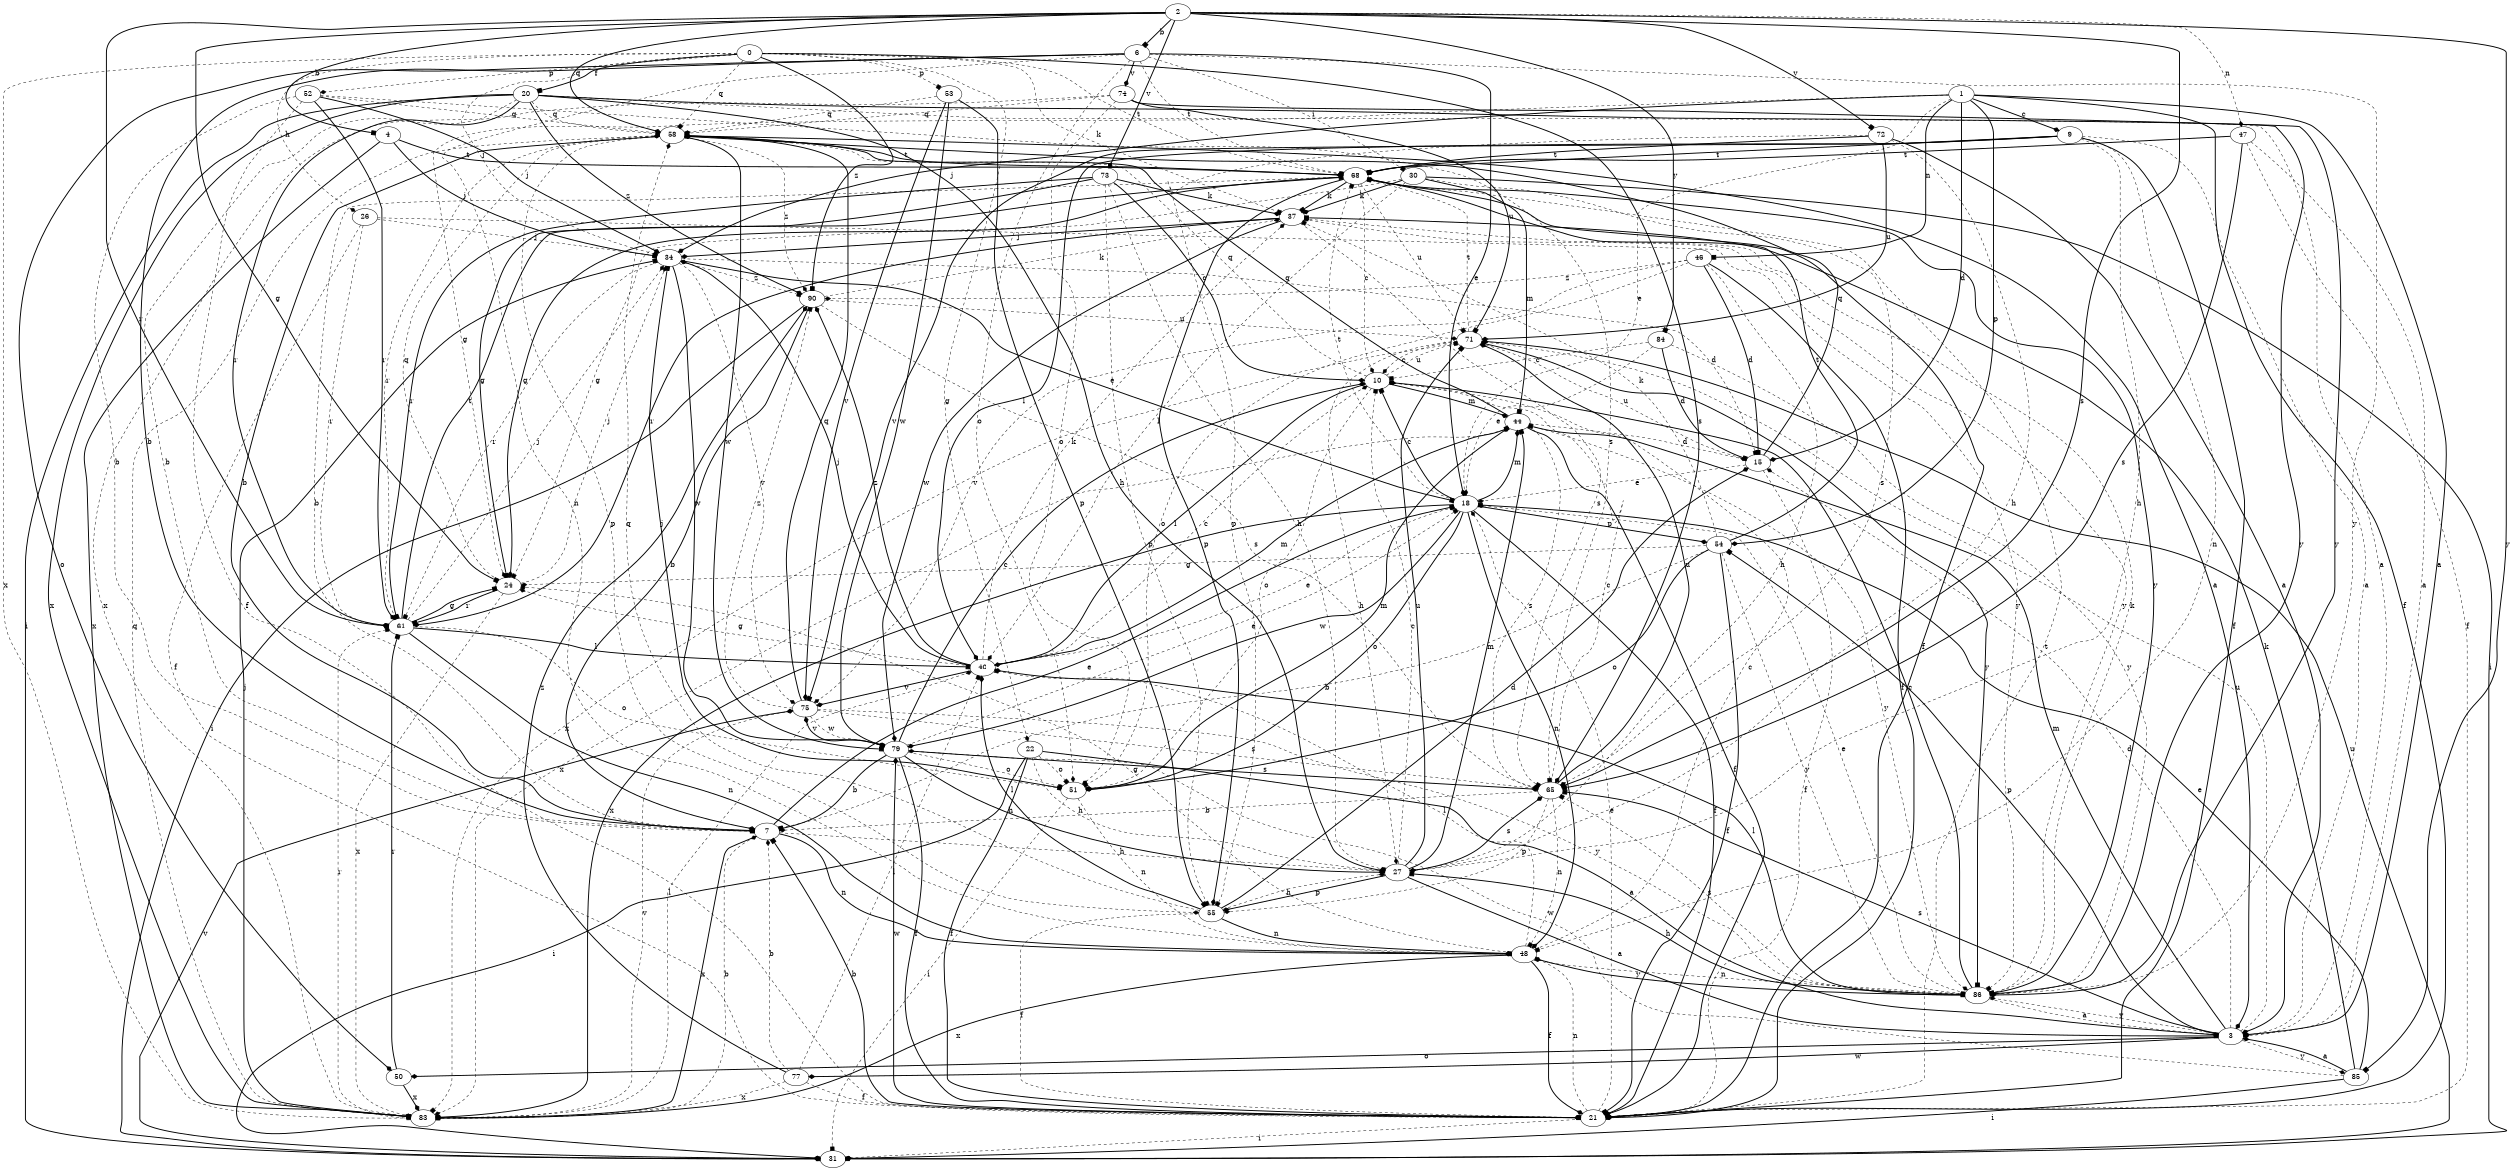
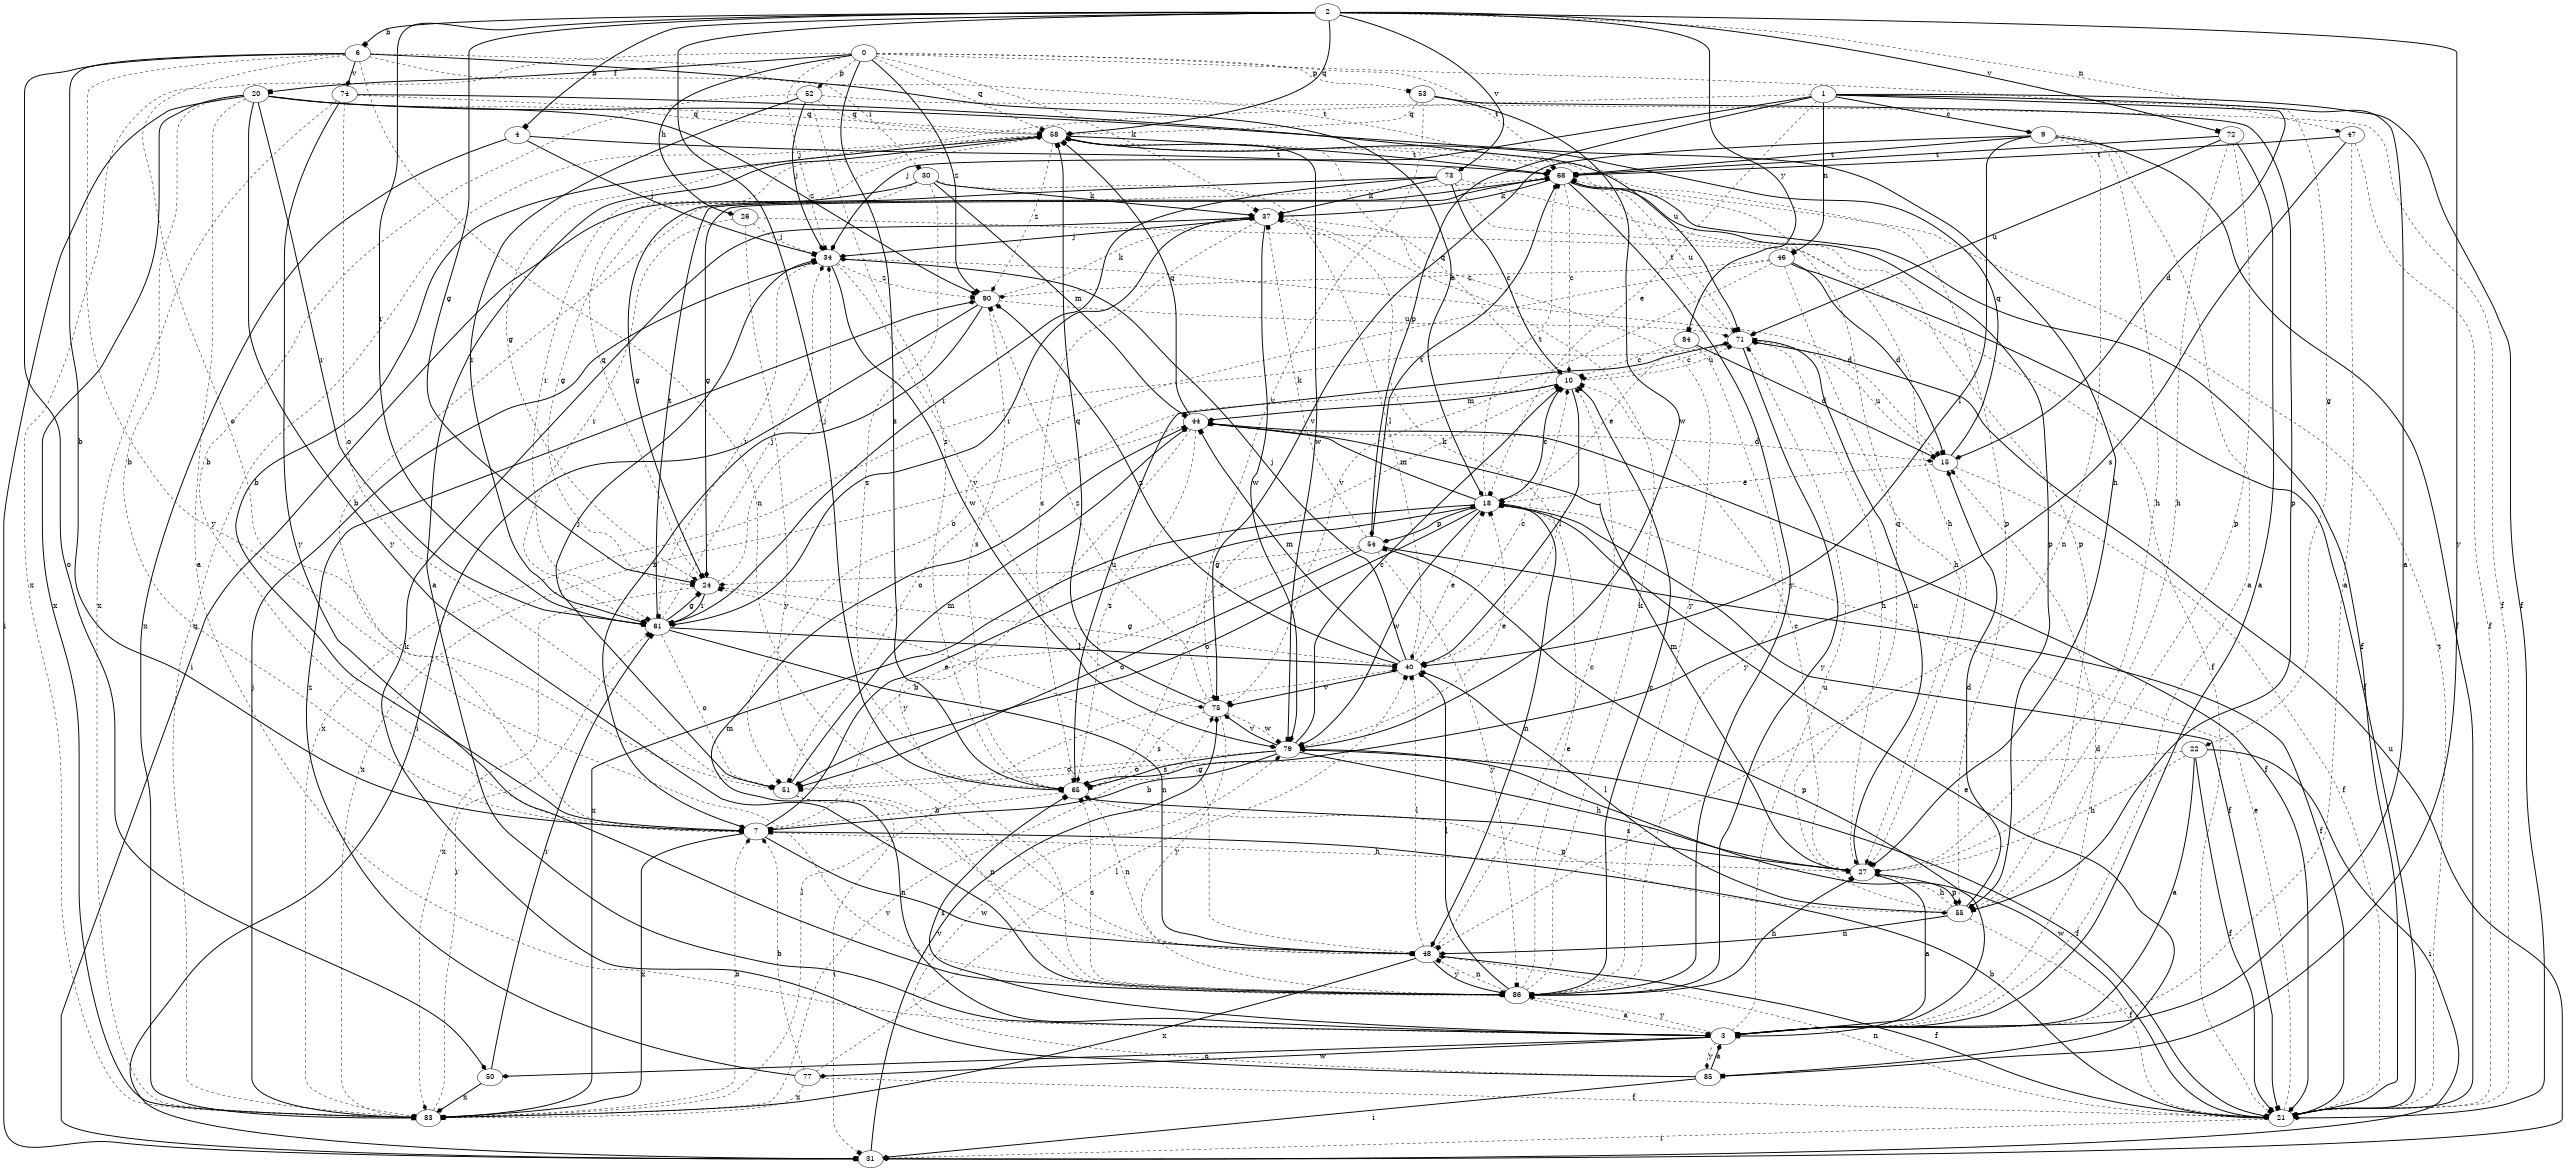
  strict digraph {
    edge [arrowhead=diamond style=bold]
    0
    20
    22
    26
    34
    37
    52
    53
    58
    65
    68
    83
    90
    3
    61
    86
    7
    27
    31
    21
    51
    15
    18
    75
    79
    55
    71
    48
    10
    24
    40
    1
    9
    46
    54
    85
    44
    50
    77
    2
    4
    6
    47
    72
    73
    84
    30
    74
    0 -> 20 [arrowhead=box label=f]
    0 -> 22 [label=g style=dashed]
-   0 -> 26 [label=h style=dashed]
+   0 -> 26 [label=h]
    0 -> 34 [arrowhead=box label=j style=dashed]
    0 -> 37 [arrowhead=box label=k style=dashed]
    0 -> 52 [label=p style=dashed]
    0 -> 53 [arrowhead=box label=p style=dashed]
    0 -> 58 [arrowhead=box label=q style=dashed]
    0 -> 65 [label=s]
    0 -> 68 [arrowhead=box label=t style=dashed]
    0 -> 83 [arrowhead=box label=x style=dashed]
    0 -> 90 [arrowhead=box label=z]
    20 -> 58 [arrowhead=box label=q style=dashed]
    20 -> 83 [arrowhead=box label=x]
    20 -> 90 [label=z]
    20 -> 3 [label=a style=dashed]
    20 -> 61 [label=r]
    20 -> 86 [label=y]
    20 -> 7 [arrowhead=box label=b style=dashed]
    20 -> 27 [label=h]
    20 -> 31 [arrowhead=box label=i]
    22 -> 3 [arrowhead=box label=a]
    22 -> 27 [arrowhead=box label=h style=dashed]
    22 -> 31 [label=i]
    22 -> 21 [label=f]
    22 -> 51 [arrowhead=box label=o style=dashed]
    26 -> 34 [arrowhead=box label=j style=dashed]
    26 -> 61 [label=r style=dashed]
    26 -> 86 [arrowhead=box label=y style=dashed]
    26 -> 21 [arrowhead=box label=f style=dashed]
    34 -> 90 [arrowhead=box label=z style=dashed]
    34 -> 61 [arrowhead=box label=r style=dashed]
    34 -> 15 [arrowhead=box label=d style=dashed]
-   34 -> 18 [arrowhead=box label=e]
    34 -> 75 [label=v style=dashed]
    34 -> 79 [label=w]
    37 -> 34 [label=j]
    37 -> 65 [arrowhead=box label=s style=dashed]
    37 -> 61 [label=r]
    37 -> 86 [arrowhead=box label=y style=dashed]
    37 -> 79 [label=w]
    52 -> 34 [label=j]
    52 -> 58 [arrowhead=box label=q style=dashed]
    52 -> 65 [arrowhead=box label=s style=dashed]
    52 -> 61 [label=r]
    52 -> 7 [arrowhead=box label=b style=dashed]
    52 -> 21 [label=f style=dashed]
    53 -> 58 [label=q style=dashed]
-   53 -> 75 [label=v]
+   53 -> 75 [label=v style=dashed]
    53 -> 79 [arrowhead=box label=w]
    53 -> 55 [arrowhead=box label=p]
    58 -> 68 [label=t]
    58 -> 90 [label=z style=dashed]
    58 -> 3 [label=a]
    58 -> 61 [arrowhead=box label=r style=dashed]
    58 -> 7 [arrowhead=box label=b]
    58 -> 79 [arrowhead=box label=w]
    58 -> 55 [label=p style=dashed]
    65 -> 7 [label=b style=dashed]
    65 -> 55 [label=p style=dashed]
    65 -> 71 [label=u]
    65 -> 48 [arrowhead=box label=n style=dashed]
    65 -> 10 [arrowhead=box label=c style=dashed]
    68 -> 37 [arrowhead=box label=k]
    68 -> 86 [arrowhead=box label=y]
    68 -> 7 [arrowhead=box label=b style=dashed]
    68 -> 21 [arrowhead=box label=f]
    68 -> 55 [label=p]
    68 -> 71 [arrowhead=box label=u style=dashed]
    68 -> 10 [label=c style=dashed]
    68 -> 24 [label=g]
    83 -> 34 [arrowhead=box label=j]
    83 -> 58 [label=q style=dashed]
    83 -> 61 [arrowhead=box label=r style=dashed]
    83 -> 7 [label=b style=dashed]
    83 -> 75 [label=v style=dashed]
    83 -> 40 [label=l style=dashed]
    90 -> 37 [label=k style=dashed]
    90 -> 65 [arrowhead=box label=s style=dashed]
    90 -> 7 [label=b]
    90 -> 31 [label=i]
    90 -> 71 [label=u style=dashed]
    3 -> 65 [arrowhead=box label=s]
    3 -> 86 [label=y style=dashed]
    3 -> 15 [label=d style=dashed]
    3 -> 71 [label=u style=dashed]
    3 -> 54 [arrowhead=box label=p]
    3 -> 85 [label=y style=dashed]
    3 -> 44 [arrowhead=box label=m]
    3 -> 50 [label=o]
    3 -> 77 [label=w]
    61 -> 34 [label=j style=dashed]
    61 -> 68 [arrowhead=box label=t]
    61 -> 51 [arrowhead=box label=o style=dashed]
    61 -> 48 [arrowhead=box label=n]
    61 -> 24 [arrowhead=box label=g]
    61 -> 40 [arrowhead=box label=l]
    86 -> 37 [arrowhead=box label=k style=dashed]
    86 -> 65 [arrowhead=box label=s style=dashed]
    86 -> 3 [label=a style=dashed]
    86 -> 27 [arrowhead=box label=h]
    86 -> 18 [label=e style=dashed]
    86 -> 48 [arrowhead=box label=n style=dashed]
    86 -> 10 [label=c]
    86 -> 40 [label=l]
    7 -> 83 [label=x]
    7 -> 27 [arrowhead=box label=h style=dashed]
    7 -> 18 [arrowhead=box label=e]
    7 -> 48 [label=n]
    27 -> 65 [label=s]
    27 -> 3 [arrowhead=box label=a]
    27 -> 55 [label=p]
    27 -> 71 [arrowhead=box label=u]
    27 -> 10 [arrowhead=box label=c style=dashed]
    27 -> 44 [arrowhead=box label=m]
    31 -> 75 [label=v]
    31 -> 71 [label=u]
    21 -> 68 [arrowhead=box label=t style=dashed]
    21 -> 7 [arrowhead=box label=b]
    21 -> 31 [label=i style=dashed]
    21 -> 18 [label=e style=dashed]
    21 -> 79 [label=w]
    21 -> 48 [label=n style=dashed]
    51 -> 34 [arrowhead=box label=j]
    51 -> 31 [arrowhead=box label=i style=dashed]
    51 -> 48 [label=n style=dashed]
    51 -> 44 [label=m]
    15 -> 58 [label=q]
    15 -> 21 [arrowhead=box label=f style=dashed]
    15 -> 18 [label=e style=dashed]
    15 -> 71 [arrowhead=box label=u style=dashed]
    18 -> 68 [arrowhead=box label=t style=dashed]
    18 -> 83 [arrowhead=box label=x]
    18 -> 21 [arrowhead=box label=f]
    18 -> 51 [label=o]
    18 -> 79 [label=w]
    18 -> 48 [label=n]
    18 -> 10 [arrowhead=box label=c]
    18 -> 54 [label=p]
    18 -> 44 [label=m]
    75 -> 58 [arrowhead=box label=q]
    75 -> 65 [arrowhead=box label=s style=dashed]
    75 -> 90 [arrowhead=box label=z style=dashed]
    75 -> 86 [arrowhead=box label=y style=dashed]
    75 -> 79 [arrowhead=box label=w style=dashed]
    79 -> 65 [label=s]
    79 -> 7 [arrowhead=box label=b]
    79 -> 27 [label=h]
    79 -> 21 [arrowhead=box label=f]
    79 -> 51 [arrowhead=box label=o style=dashed]
    79 -> 18 [arrowhead=box label=e style=dashed]
    79 -> 75 [label=v]
    79 -> 10 [label=c]
    55 -> 58 [label=q style=dashed]
    55 -> 27 [label=h style=dashed]
    55 -> 21 [label=f style=dashed]
    55 -> 15 [label=d]
    55 -> 48 [label=n]
    55 -> 40 [label=l]
    71 -> 68 [arrowhead=box label=t style=dashed]
    71 -> 83 [arrowhead=box label=x style=dashed]
    71 -> 86 [arrowhead=box label=y]
    71 -> 27 [label=h style=dashed]
    71 -> 10 [label=c style=dashed]
    48 -> 83 [arrowhead=box label=x]
    48 -> 86 [arrowhead=box label=y]
    48 -> 21 [label=f]
    48 -> 10 [label=c style=dashed]
    48 -> 24 [arrowhead=box label=g style=dashed]
    48 -> 40 [arrowhead=box label=l style=dashed]
    10 -> 58 [arrowhead=box label=q style=dashed]
    10 -> 51 [arrowhead=box label=o style=dashed]
    10 -> 71 [arrowhead=box label=u style=dashed]
    10 -> 40 [label=l]
    10 -> 44 [label=m]
    24 -> 34 [label=j style=dashed]
    24 -> 58 [label=q style=dashed]
    24 -> 83 [label=x style=dashed]
    24 -> 61 [arrowhead=box label=r]
    40 -> 34 [label=j]
    40 -> 37 [label=k style=dashed]
    40 -> 90 [label=z]
    40 -> 18 [arrowhead=box label=e style=dashed]
    40 -> 75 [label=v]
    40 -> 10 [label=c style=dashed]
    40 -> 24 [label=g style=dashed]
    40 -> 44 [arrowhead=box label=m]
    1 -> 34 [label=j]
    1 -> 3 [label=a]
    1 -> 21 [label=f]
    1 -> 15 [label=d]
    1 -> 18 [arrowhead=box label=e style=dashed]
    1 -> 24 [label=g style=dashed]
    1 -> 9 [label=c]
    1 -> 46 [arrowhead=box label=n]
    1 -> 54 [label=p]
    9 -> 68 [arrowhead=box label=t]
    9 -> 3 [arrowhead=box label=a style=dashed]
    9 -> 27 [label=h style=dashed]
    9 -> 21 [label=f]
    9 -> 75 [arrowhead=box label=v]
    9 -> 48 [arrowhead=box label=n style=dashed]
    9 -> 40 [label=l]
    46 -> 90 [label=z style=dashed]
    46 -> 27 [label=h style=dashed]
    46 -> 21 [label=f]
    46 -> 51 [arrowhead=box label=o style=dashed]
    46 -> 15 [arrowhead=box label=d]
    46 -> 75 [label=v style=dashed]
    54 -> 37 [arrowhead=box label=k style=dashed]
    54 -> 68 [label=t]
    54 -> 86 [arrowhead=box label=y style=dashed]
    54 -> 7 [arrowhead=box label=b style=dashed]
    54 -> 21 [arrowhead=box label=f]
    54 -> 51 [label=o]
    54 -> 24 [label=g style=dashed]
    85 -> 37 [arrowhead=box label=k]
    85 -> 3 [label=a]
    85 -> 31 [label=i]
    85 -> 18 [arrowhead=box label=e]
    85 -> 79 [label=w style=dashed]
    44 -> 58 [arrowhead=box label=q]
    44 -> 65 [label=s style=dashed]
    44 -> 83 [label=x style=dashed]
    44 -> 86 [label=y style=dashed]
    44 -> 21 [label=f]
    44 -> 15 [label=d style=dashed]
    50 -> 83 [label=x]
    50 -> 61 [arrowhead=box label=r]
    77 -> 83 [arrowhead=box label=x style=dashed]
    77 -> 90 [label=z]
    77 -> 7 [label=b style=dashed]
    77 -> 21 [arrowhead=box label=f style=dashed]
    77 -> 40 [arrowhead=box label=l style=dashed]
    2 -> 58 [label=q]
    2 -> 65 [arrowhead=box label=s]
    2 -> 61 [arrowhead=box label=r]
    2 -> 24 [arrowhead=box label=g]
    2 -> 85 [arrowhead=box label=y]
    2 -> 4 [arrowhead=box label=b]
    2 -> 6 [arrowhead=box label=b]
    2 -> 47 [label=n style=dashed]
    2 -> 72 [arrowhead=box label=v]
    2 -> 73 [label=v]
    2 -> 84 [arrowhead=box label=y]
    4 -> 34 [arrowhead=box label=j]
    4 -> 68 [label=t]
    4 -> 83 [arrowhead=box label=x]
    6 -> 68 [arrowhead=box label=t style=dashed]
    6 -> 86 [arrowhead=box label=y style=dashed]
    6 -> 7 [label=b]
    6 -> 51 [label=o style=dashed]
    6 -> 18 [label=e]
    6 -> 48 [arrowhead=box label=n style=dashed]
    6 -> 50 [label=o]
    6 -> 30 [arrowhead=box label=i style=dashed]
    6 -> 74 [label=v]
    47 -> 65 [arrowhead=box label=s]
    47 -> 68 [arrowhead=box label=t]
    47 -> 3 [arrowhead=box label=a style=dashed]
    47 -> 21 [label=f style=dashed]
    72 -> 68 [label=t]
    72 -> 3 [label=a]
    72 -> 27 [label=h style=dashed]
    72 -> 55 [arrowhead=box label=p style=dashed]
    72 -> 71 [label=u]
    73 -> 37 [label=k]
    73 -> 61 [arrowhead=box label=r]
    73 -> 27 [arrowhead=box label=h style=dashed]
    73 -> 55 [arrowhead=box label=p style=dashed]
    73 -> 10 [label=c]
    73 -> 24 [arrowhead=box label=g]
    84 -> 86 [label=y style=dashed]
    84 -> 15 [arrowhead=box label=d]
    84 -> 18 [label=e style=dashed]
    84 -> 10 [arrowhead=box label=c style=dashed]
    30 -> 37 [label=k]
    30 -> 65 [label=s style=dashed]
    30 -> 31 [arrowhead=box label=i]
    30 -> 24 [arrowhead=box label=g style=dashed]
    30 -> 40 [label=l style=dashed]
    30 -> 44 [arrowhead=box label=m]
    74 -> 58 [arrowhead=box label=q style=dashed]
    74 -> 83 [arrowhead=box label=x style=dashed]
    74 -> 86 [label=y]
    74 -> 51 [label=o style=dashed]
    74 -> 71 [arrowhead=box label=u]
  }
